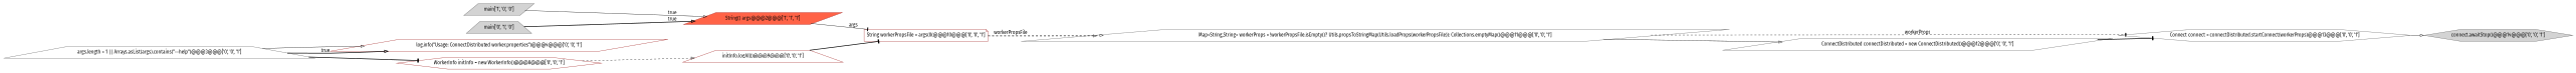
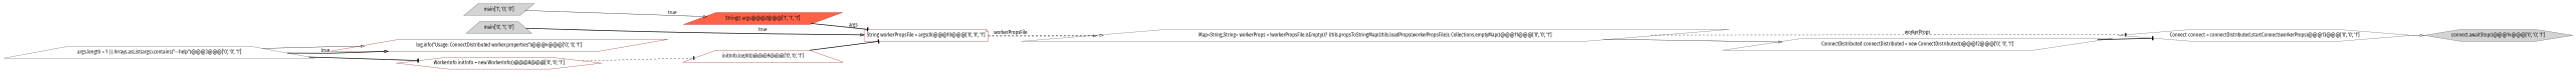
  digraph {
    fontname="Fira Sans"
    rankdir=LR
    node [color=gray40 fillcolor=white fontname="Fira Sans" shape=parallelogram style=filled]
    edge [arrowhead=onormal fontname="Fira Sans" style=bold]
    n1 [label="Connect connect = connectDistributed.startConnect(workerProps)@@@13@@@['0', '0', '1']" shape=hexagon]
    n2 [fillcolor=lightgray label="connect.awaitStop()@@@14@@@['0', '0', '1']" shape=hexagon]
    n3 [color=brown fillcolor=tomato label="String(( args@@@2@@@['1', '1', '1']"]
    n4 [color=brown label="String workerPropsFile = args(0(@@@10@@@['0', '0', '1']" shape=note]
    n5 [label="Map<String,String> workerProps = !workerPropsFile.isEmpty()? Utils.propsToStringMap(Utils.loadProps(workerPropsFile)): Collections.emptyMap()@@@11@@@['0', '0', '1']"]
    n6 [color=brown label="initInfo.logAll()@@@9@@@['0', '0', '1']" shape=trapezium]
    n7 [color=brown label="log.info(\"Usage: ConnectDistributed worker.properties\")@@@4@@@['0', '0', '1']"]
    n8 [color=brown label="WorkerInfo initInfo = new WorkerInfo()@@@8@@@['0', '0', '1']" shape=hexagon]
    n9 [label="ConnectDistributed connectDistributed = new ConnectDistributed()@@@12@@@['0', '0', '1']"]
    n10 [label="args.length < 1 || Arrays.asList(args).contains(\"--help\")@@@3@@@['0', '0', '1']" shape=trapezium]
    n11 [fillcolor=lightgray label="main['1', '0', '0']"]
    n12 [fillcolor=lightgray label="main['0', '1', '0']" shape=trapezium]
    n1 -> n2 [style=solid]
-   n3 -> n4 [arrowhead=tee label=args style=solid]
+   n3 -> n4 [arrowhead=tee label=args]
    n4 -> n5 [label=workerPropsFile style=dashed]
    n4 -> n5 [style=dashed]
    n5 -> n1 [arrowhead=tee label=workerProps style=dashed]
    n5 -> n9 [style=solid]
    n6 -> n4 [arrowhead=tee]
-   n8 -> n6 [style=dashed]
+   n8 -> n6 [arrowhead=tee style=dashed]
    n9 -> n1 [arrowhead=tee]
    n10 -> n7 [style=solid]
    n10 -> n7 [label=true]
    n10 -> n8 [arrowhead=tee]
    n11 -> n3 [label=true style=solid]
-   n12 -> n3 [label=true]
+   n12 -> n4 [label=true]
  }
